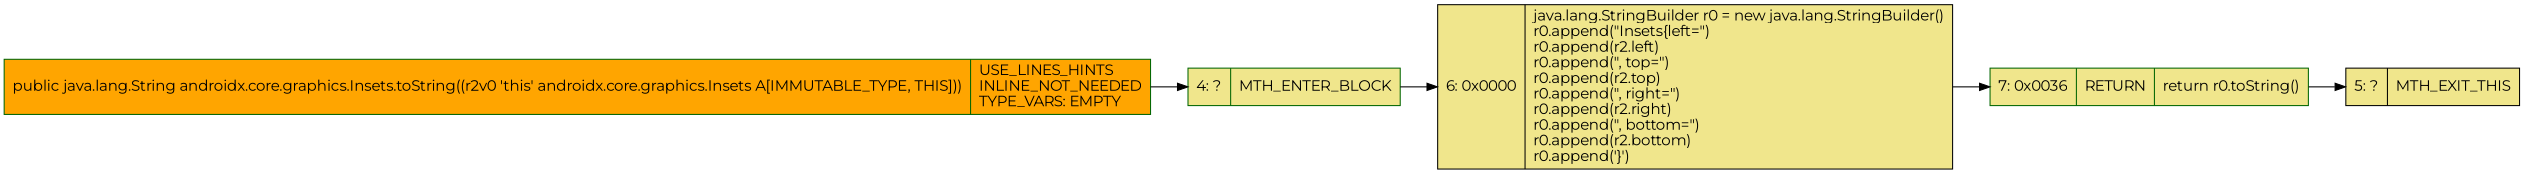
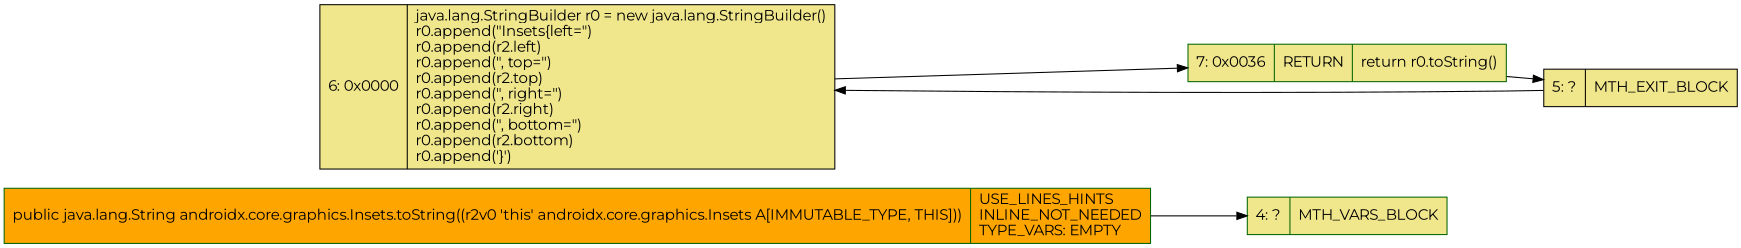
  digraph {
    fontname=Montserrat
    rankdir=LR
    node [color=darkgreen fillcolor=khaki fontname=Montserrat shape=record style=filled]
    edge [fontname=Montserrat]
-   n1 [label="{4\:\ ?|MTH_ENTER_BLOCK\l}"]
+   n1 [label="{4\:\ ?|MTH_VARS_BLOCK\l}"]
    n2 [color=black label="{6\:\ 0x0000|java.lang.StringBuilder r0 = new java.lang.StringBuilder()\lr0.append(\"Insets\{left=\")\lr0.append(r2.left)\lr0.append(\", top=\")\lr0.append(r2.top)\lr0.append(\", right=\")\lr0.append(r2.right)\lr0.append(\", bottom=\")\lr0.append(r2.bottom)\lr0.append('\}')\l}"]
    n3 [label="{7\:\ 0x0036|RETURN\l|return r0.toString()\l}"]
-   n4 [color=black label="{5\:\ ?|MTH_EXIT_THIS\l}"]
+   n4 [color=black label="{5\:\ ?|MTH_EXIT_BLOCK\l}"]
    n5 [fillcolor=orange label="{public java.lang.String androidx.core.graphics.Insets.toString((r2v0 'this' androidx.core.graphics.Insets A[IMMUTABLE_TYPE, THIS]))  | USE_LINES_HINTS\lINLINE_NOT_NEEDED\lTYPE_VARS: EMPTY\l}"]
-   n1 -> n2
+   n4 -> n2
    n2 -> n3
    n3 -> n4
    n5 -> n1
  }
